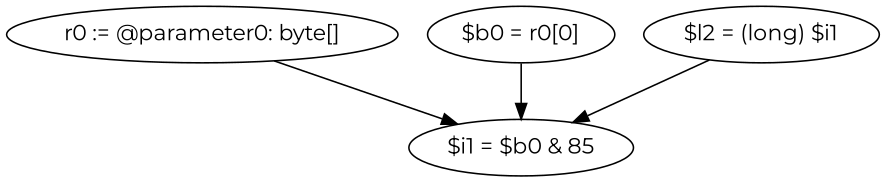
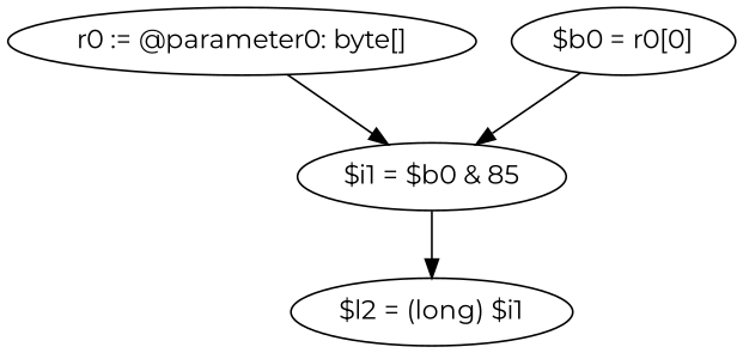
  digraph {
    fontname=Montserrat
    node [fontname=Montserrat]
    edge [fontname=Montserrat]
    "r0 := @parameter0: byte[]"
    "$i1 = $b0 & 85"
    "$b0 = r0[0]"
    "$l2 = (long) $i1"
    "r0 := @parameter0: byte[]" -> "$i1 = $b0 & 85"
-   "$l2 = (long) $i1" -> "$i1 = $b0 & 85"
+   "$i1 = $b0 & 85" -> "$l2 = (long) $i1"
    "$b0 = r0[0]" -> "$i1 = $b0 & 85"
  }
